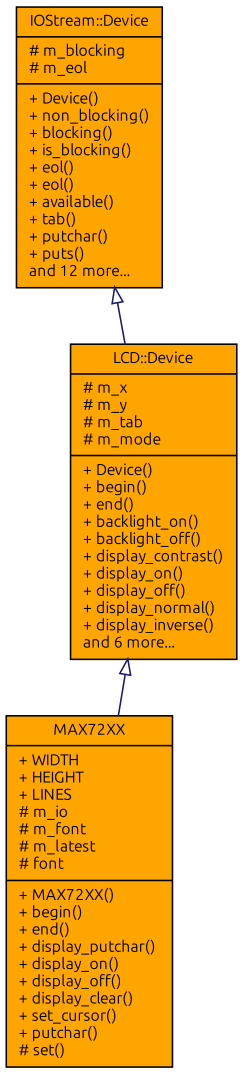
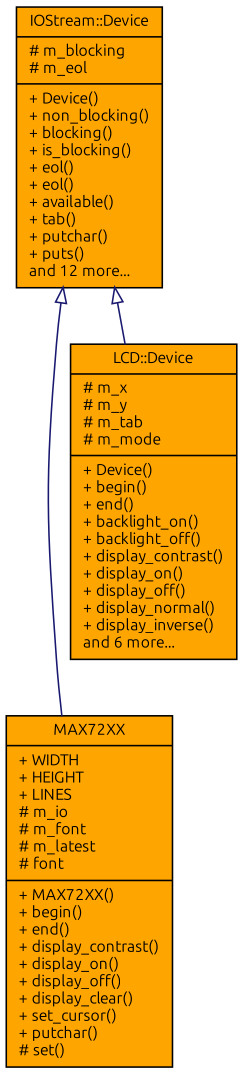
  digraph {
    fontname=Ubuntu
    node [color=black fillcolor=orange fontname=Ubuntu fontsize=10 shape=record style=filled]
    edge [arrowtail=onormal color=midnightblue dir=back fontname=Ubuntu fontsize=10 labelfontname=Helvetica labelfontsize=10 style=solid]
-   n1 [fontcolor=black height=0.2 label="{MAX72XX\n|+ WIDTH\l+ HEIGHT\l+ LINES\l# m_io\l# m_font\l# m_latest\l# font\l|+ MAX72XX()\l+ begin()\l+ end()\l+ display_putchar()\l+ display_on()\l+ display_off()\l+ display_clear()\l+ set_cursor()\l+ putchar()\l# set()\l}" width=0.4]
+   n1 [fontcolor=black height=0.2 label="{MAX72XX\n|+ WIDTH\l+ HEIGHT\l+ LINES\l# m_io\l# m_font\l# m_latest\l# font\l|+ MAX72XX()\l+ begin()\l+ end()\l+ display_contrast()\l+ display_on()\l+ display_off()\l+ display_clear()\l+ set_cursor()\l+ putchar()\l# set()\l}" width=0.4]
    n2 [height=0.2 label="{LCD::Device\n|# m_x\l# m_y\l# m_tab\l# m_mode\l|+ Device()\l+ begin()\l+ end()\l+ backlight_on()\l+ backlight_off()\l+ display_contrast()\l+ display_on()\l+ display_off()\l+ display_normal()\l+ display_inverse()\land 6 more...\l}" width=0.4]
    n3 [height=0.2 label="{IOStream::Device\n|# m_blocking\l# m_eol\l|+ Device()\l+ non_blocking()\l+ blocking()\l+ is_blocking()\l+ eol()\l+ eol()\l+ available()\l+ tab()\l+ putchar()\l+ puts()\land 12 more...\l}" width=0.4]
-   n2 -> n1
+   n3 -> n1
    n3 -> n2
  }
